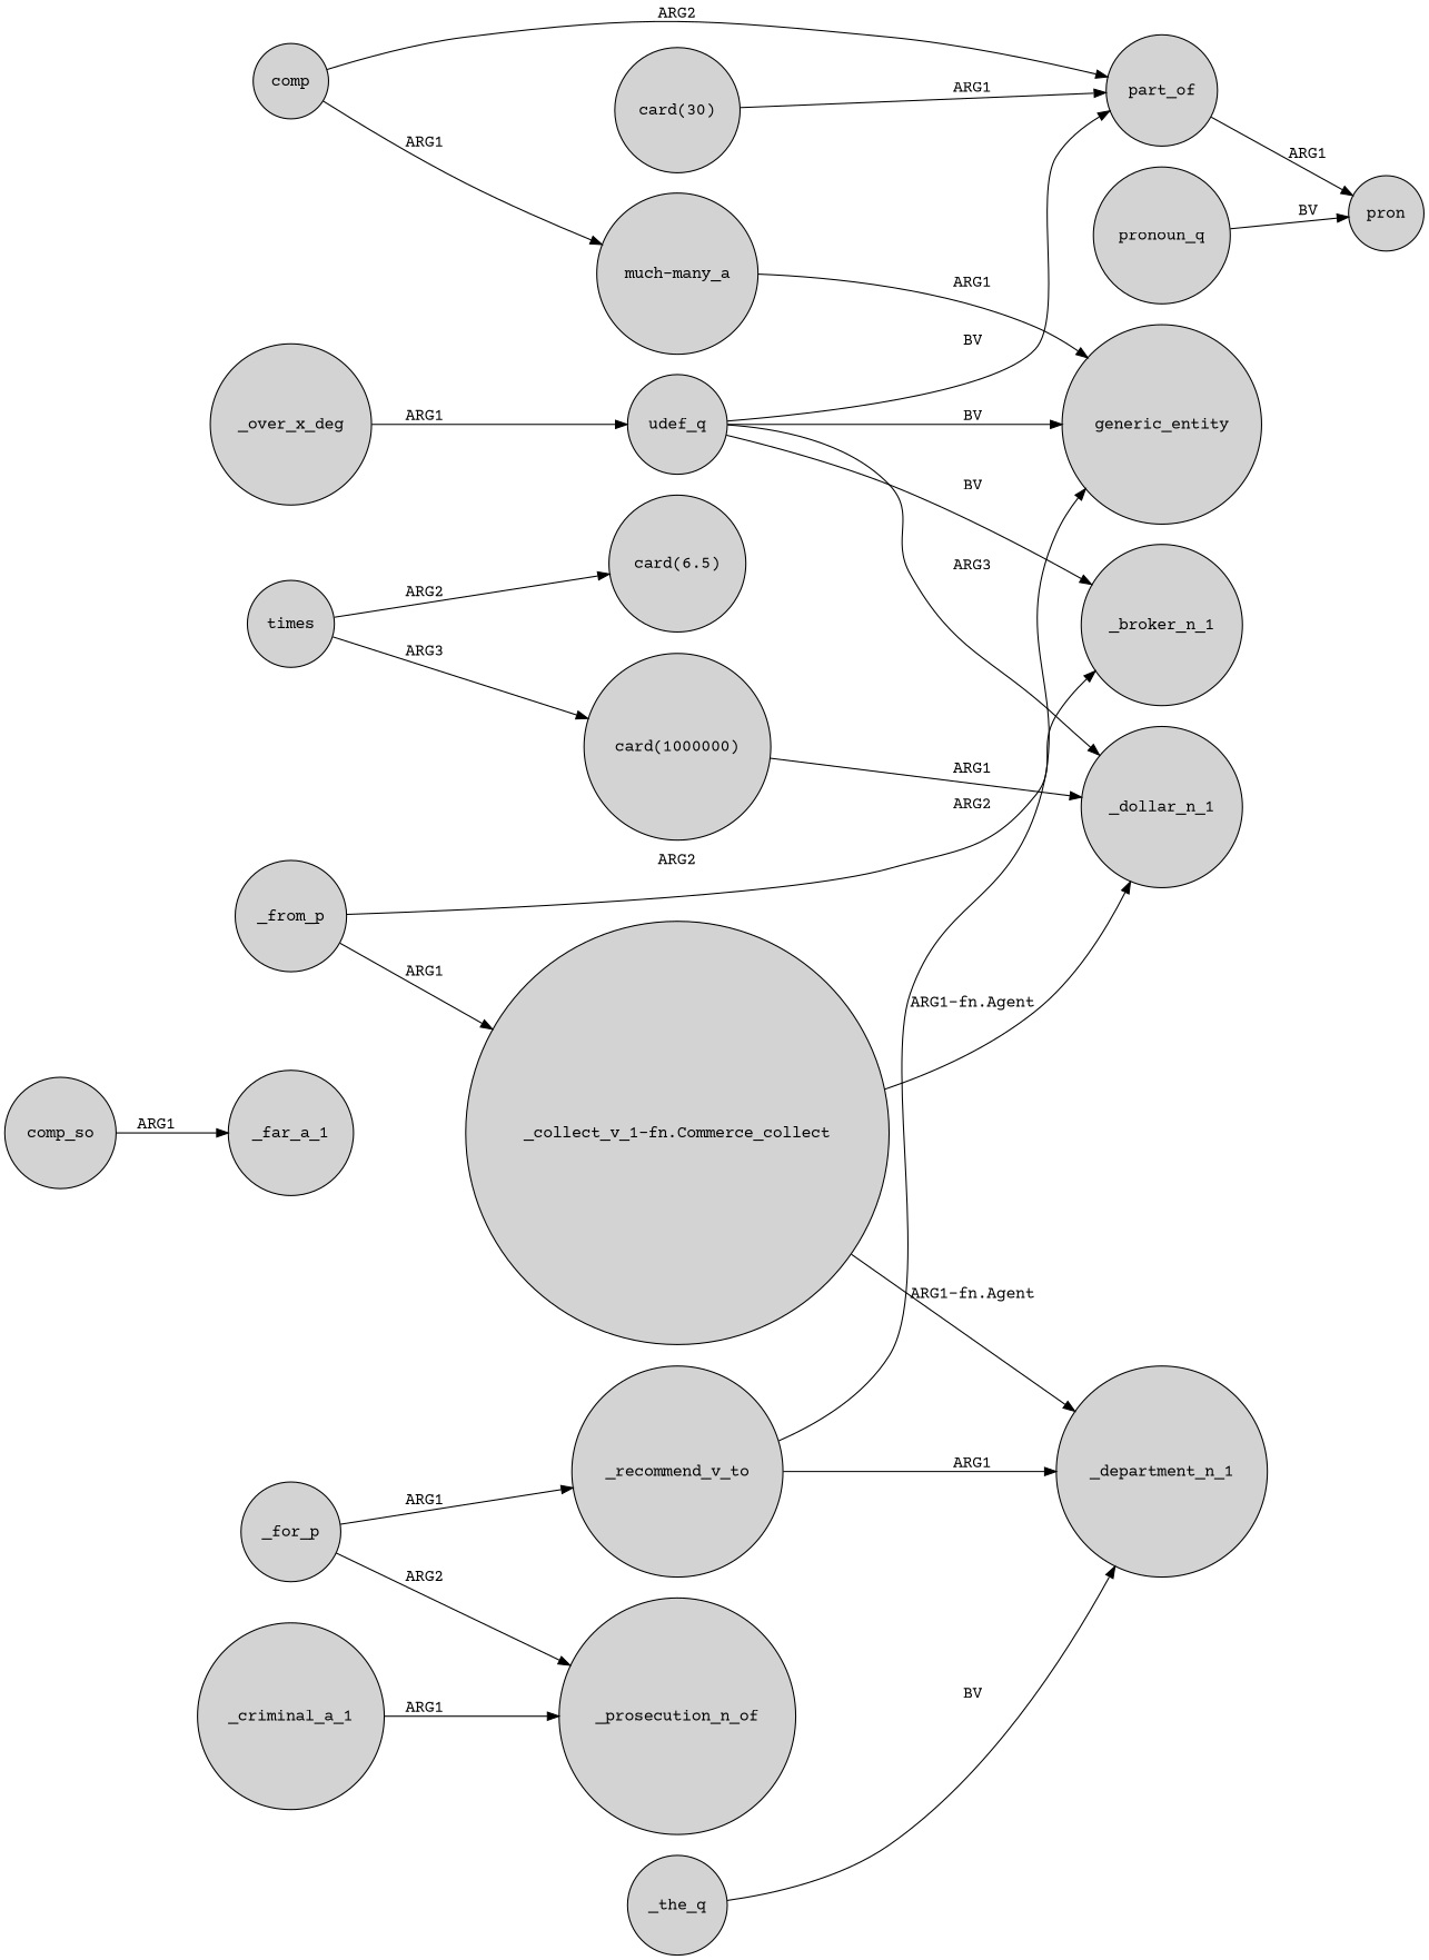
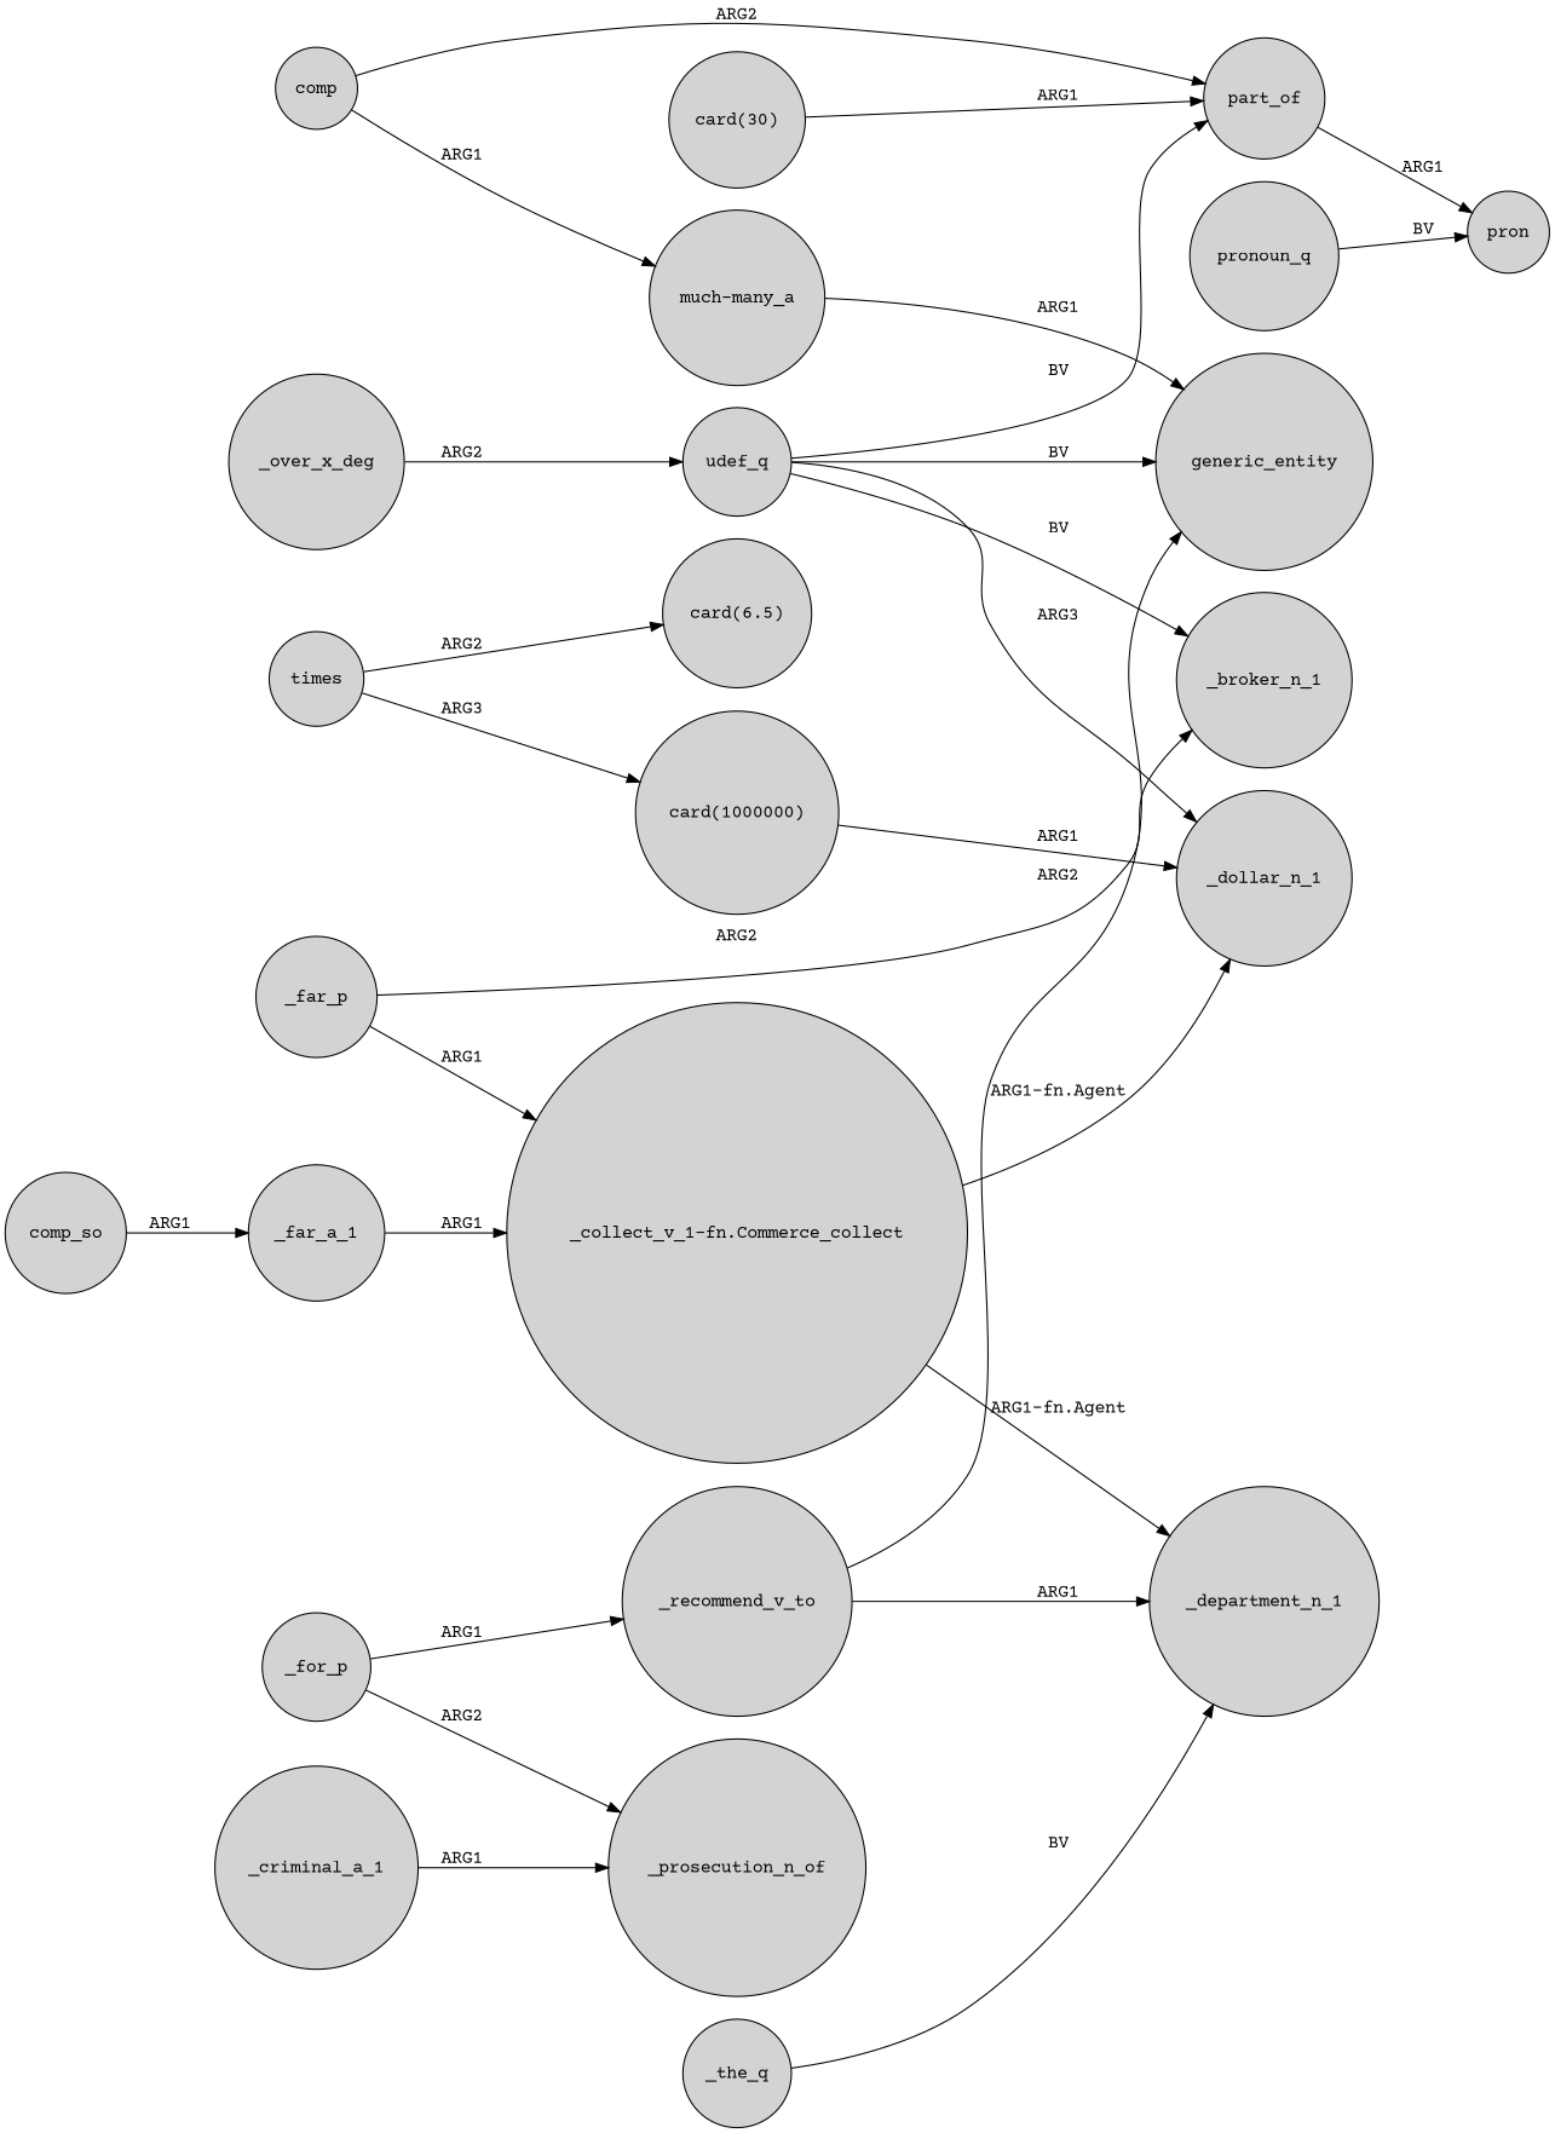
  digraph {
    fontname="Courier Prime"
    rankdir=LR
    node [fontname="Courier Prime" shape=circle style=filled]
    edge [fontname="Courier Prime"]
    part_of
    pron
    "card(1000000)"
    _dollar_n_1
-   _from_p
+   _from_p [label=_far_p]
    "_collect_v_1-fn.Commerce_collect"
    _broker_n_1
    _department_n_1
    udef_q
    generic_entity
    "much-many_a"
    times
    "card(6.5)"
    _far_a_1
    comp
    _over_x_deg
    _recommend_v_to
    _the_q
    _for_p
    _prosecution_n_of
    comp_so
    pronoun_q
    _criminal_a_1
    "card(30)"
    part_of -> pron [label=ARG1]
    "card(1000000)" -> _dollar_n_1 [label=ARG1]
    _from_p -> "_collect_v_1-fn.Commerce_collect" [label=ARG1]
    _from_p -> _broker_n_1 [label=ARG2]
    "_collect_v_1-fn.Commerce_collect" -> _dollar_n_1 [label="ARG1-fn.Agent"]
    "_collect_v_1-fn.Commerce_collect" -> _department_n_1 [label="ARG1-fn.Agent"]
    udef_q -> part_of [label=BV]
    udef_q -> _dollar_n_1 [label=ARG3]
    udef_q -> _broker_n_1 [label=BV]
    udef_q -> generic_entity [label=BV]
    "much-many_a" -> generic_entity [label=ARG1]
    times -> "card(1000000)" [label=ARG3]
    times -> "card(6.5)" [label=ARG2]
+   _far_a_1 -> "_collect_v_1-fn.Commerce_collect" [label=ARG1]
    comp -> part_of [label=ARG2]
    comp -> "much-many_a" [label=ARG1]
-   _over_x_deg -> udef_q [label=ARG1]
+   _over_x_deg -> udef_q [label=ARG2]
    _recommend_v_to -> _department_n_1 [label=ARG1]
    _recommend_v_to -> generic_entity [label=ARG2]
    _the_q -> _department_n_1 [label=BV]
    _for_p -> _recommend_v_to [label=ARG1]
    _for_p -> _prosecution_n_of [label=ARG2]
    comp_so -> _far_a_1 [label=ARG1]
    pronoun_q -> pron [label=BV]
    _criminal_a_1 -> _prosecution_n_of [label=ARG1]
    "card(30)" -> part_of [label=ARG1]
  }
